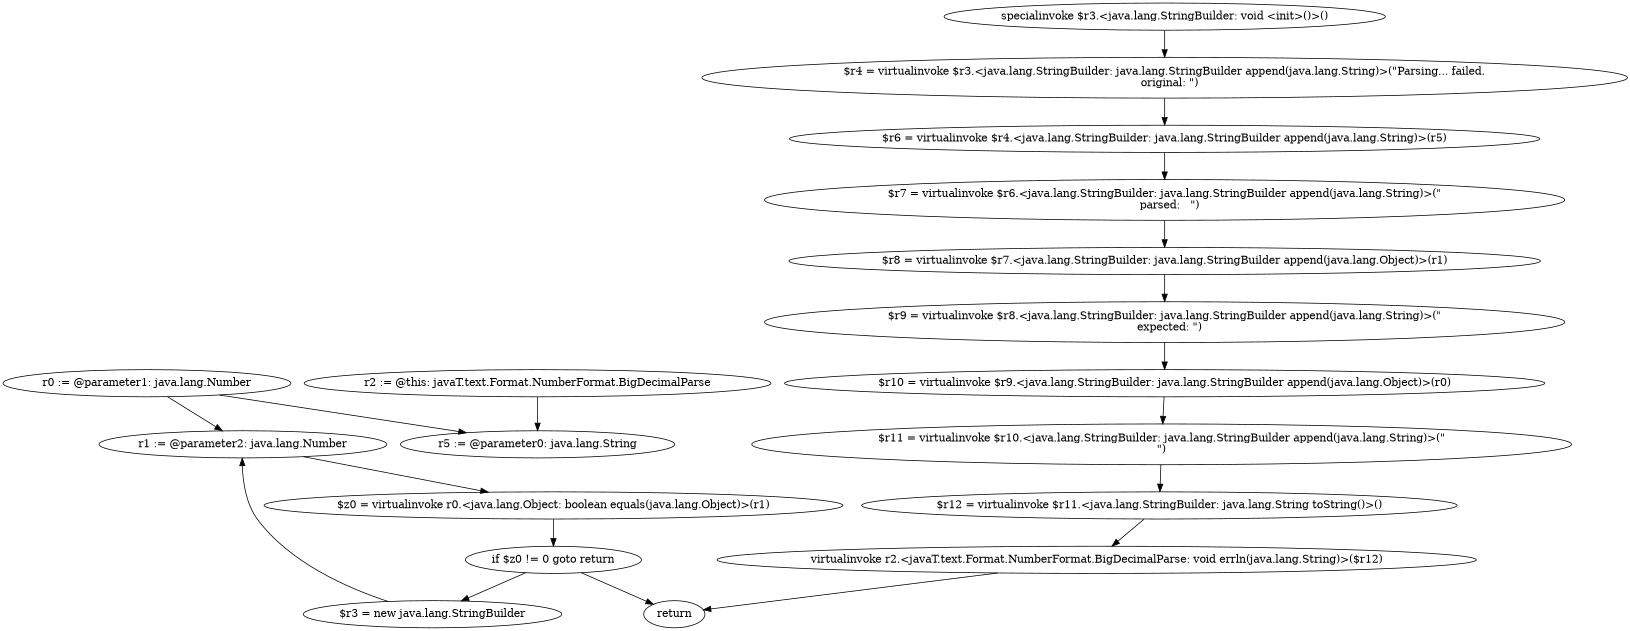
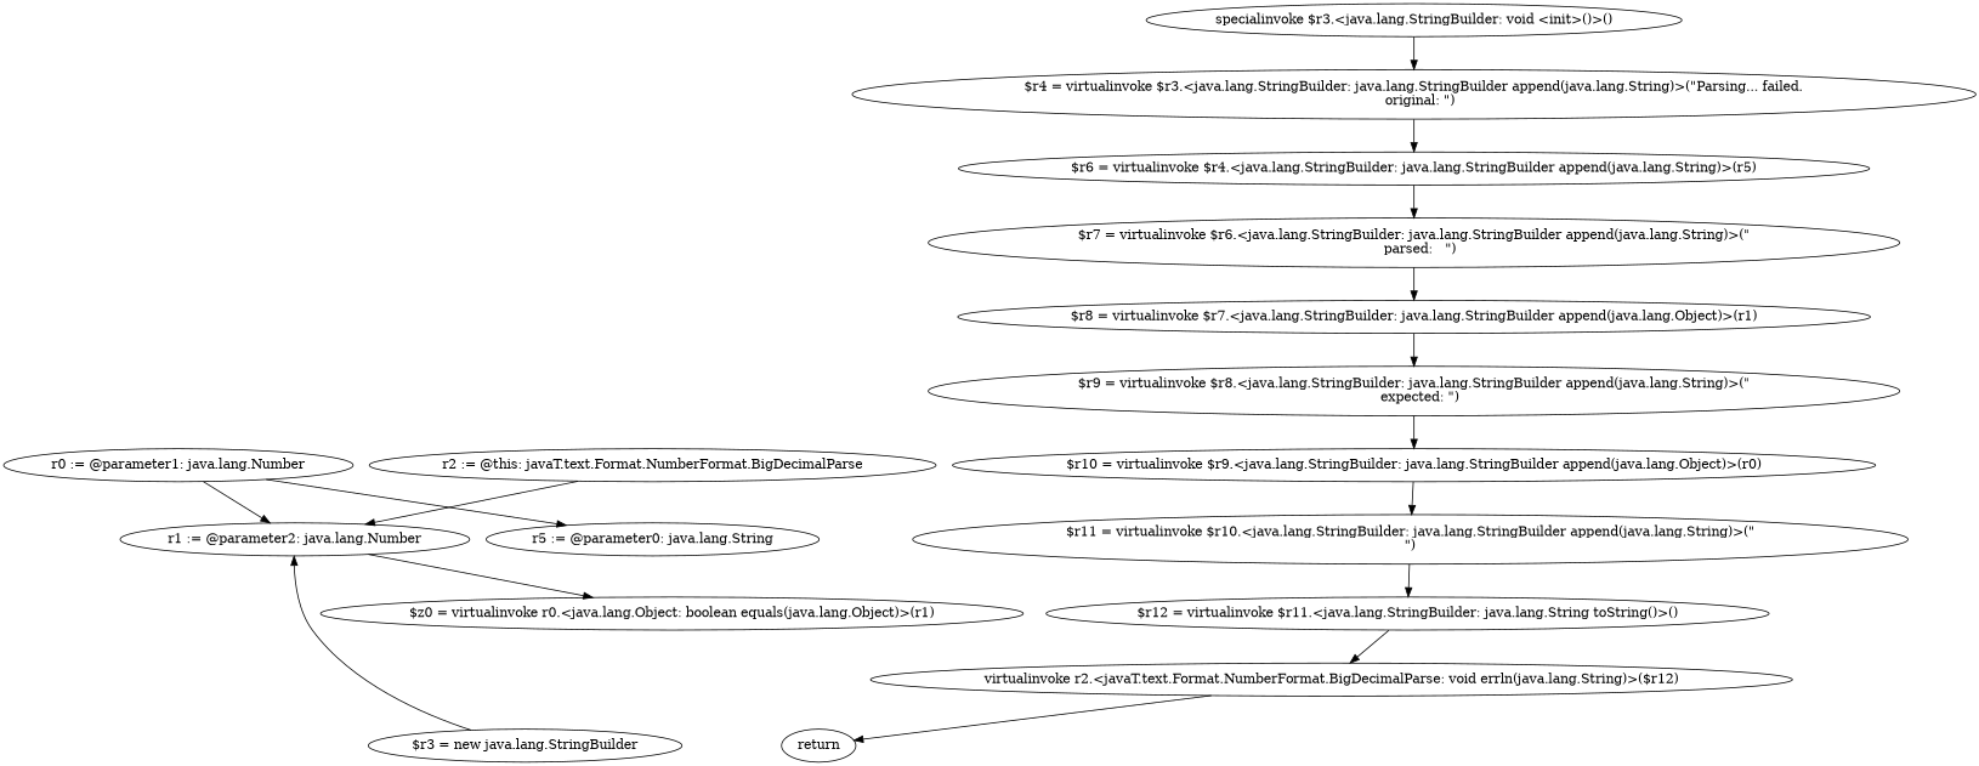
  digraph {
    "r2 := @this: javaT.text.Format.NumberFormat.BigDecimalParse"
    "r5 := @parameter0: java.lang.String"
    "r0 := @parameter1: java.lang.Number"
    "r1 := @parameter2: java.lang.Number"
    "$z0 = virtualinvoke r0.<java.lang.Object: boolean equals(java.lang.Object)>(r1)"
-   "if $z0 != 0 goto return"
    "$r3 = new java.lang.StringBuilder"
    return
    "specialinvoke $r3.<java.lang.StringBuilder: void <init>()>()"
    "$r4 = virtualinvoke $r3.<java.lang.StringBuilder: java.lang.StringBuilder append(java.lang.String)>(\"Parsing... failed.\n   original: \")"
    "$r6 = virtualinvoke $r4.<java.lang.StringBuilder: java.lang.StringBuilder append(java.lang.String)>(r5)"
    "$r7 = virtualinvoke $r6.<java.lang.StringBuilder: java.lang.StringBuilder append(java.lang.String)>(\"\n   parsed:   \")"
    "$r8 = virtualinvoke $r7.<java.lang.StringBuilder: java.lang.StringBuilder append(java.lang.Object)>(r1)"
    "$r9 = virtualinvoke $r8.<java.lang.StringBuilder: java.lang.StringBuilder append(java.lang.String)>(\"\n   expected: \")"
    "$r10 = virtualinvoke $r9.<java.lang.StringBuilder: java.lang.StringBuilder append(java.lang.Object)>(r0)"
    "$r11 = virtualinvoke $r10.<java.lang.StringBuilder: java.lang.StringBuilder append(java.lang.String)>(\"\n\")"
    "$r12 = virtualinvoke $r11.<java.lang.StringBuilder: java.lang.String toString()>()"
    "virtualinvoke r2.<javaT.text.Format.NumberFormat.BigDecimalParse: void errln(java.lang.String)>($r12)"
-   "r2 := @this: javaT.text.Format.NumberFormat.BigDecimalParse" -> "r5 := @parameter0: java.lang.String"
+   "r2 := @this: javaT.text.Format.NumberFormat.BigDecimalParse" -> "r1 := @parameter2: java.lang.Number"
    "r0 := @parameter1: java.lang.Number" -> "r5 := @parameter0: java.lang.String"
    "r0 := @parameter1: java.lang.Number" -> "r1 := @parameter2: java.lang.Number"
    "r1 := @parameter2: java.lang.Number" -> "$z0 = virtualinvoke r0.<java.lang.Object: boolean equals(java.lang.Object)>(r1)"
-   "$z0 = virtualinvoke r0.<java.lang.Object: boolean equals(java.lang.Object)>(r1)" -> "if $z0 != 0 goto return"
-   "if $z0 != 0 goto return" -> "$r3 = new java.lang.StringBuilder"
-   "if $z0 != 0 goto return" -> return
    "$r3 = new java.lang.StringBuilder" -> "r1 := @parameter2: java.lang.Number"
    "specialinvoke $r3.<java.lang.StringBuilder: void <init>()>()" -> "$r4 = virtualinvoke $r3.<java.lang.StringBuilder: java.lang.StringBuilder append(java.lang.String)>(\"Parsing... failed.\n   original: \")"
    "$r4 = virtualinvoke $r3.<java.lang.StringBuilder: java.lang.StringBuilder append(java.lang.String)>(\"Parsing... failed.\n   original: \")" -> "$r6 = virtualinvoke $r4.<java.lang.StringBuilder: java.lang.StringBuilder append(java.lang.String)>(r5)"
    "$r6 = virtualinvoke $r4.<java.lang.StringBuilder: java.lang.StringBuilder append(java.lang.String)>(r5)" -> "$r7 = virtualinvoke $r6.<java.lang.StringBuilder: java.lang.StringBuilder append(java.lang.String)>(\"\n   parsed:   \")"
    "$r7 = virtualinvoke $r6.<java.lang.StringBuilder: java.lang.StringBuilder append(java.lang.String)>(\"\n   parsed:   \")" -> "$r8 = virtualinvoke $r7.<java.lang.StringBuilder: java.lang.StringBuilder append(java.lang.Object)>(r1)"
    "$r8 = virtualinvoke $r7.<java.lang.StringBuilder: java.lang.StringBuilder append(java.lang.Object)>(r1)" -> "$r9 = virtualinvoke $r8.<java.lang.StringBuilder: java.lang.StringBuilder append(java.lang.String)>(\"\n   expected: \")"
    "$r9 = virtualinvoke $r8.<java.lang.StringBuilder: java.lang.StringBuilder append(java.lang.String)>(\"\n   expected: \")" -> "$r10 = virtualinvoke $r9.<java.lang.StringBuilder: java.lang.StringBuilder append(java.lang.Object)>(r0)"
    "$r10 = virtualinvoke $r9.<java.lang.StringBuilder: java.lang.StringBuilder append(java.lang.Object)>(r0)" -> "$r11 = virtualinvoke $r10.<java.lang.StringBuilder: java.lang.StringBuilder append(java.lang.String)>(\"\n\")"
    "$r11 = virtualinvoke $r10.<java.lang.StringBuilder: java.lang.StringBuilder append(java.lang.String)>(\"\n\")" -> "$r12 = virtualinvoke $r11.<java.lang.StringBuilder: java.lang.String toString()>()"
    "$r12 = virtualinvoke $r11.<java.lang.StringBuilder: java.lang.String toString()>()" -> "virtualinvoke r2.<javaT.text.Format.NumberFormat.BigDecimalParse: void errln(java.lang.String)>($r12)"
    "virtualinvoke r2.<javaT.text.Format.NumberFormat.BigDecimalParse: void errln(java.lang.String)>($r12)" -> return
  }
